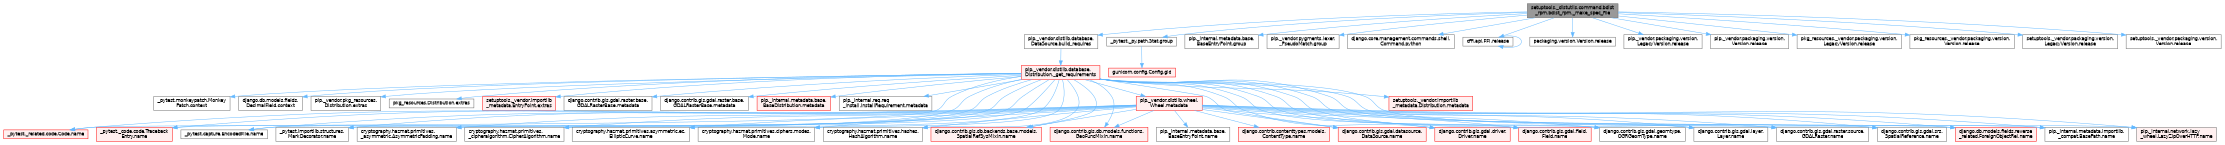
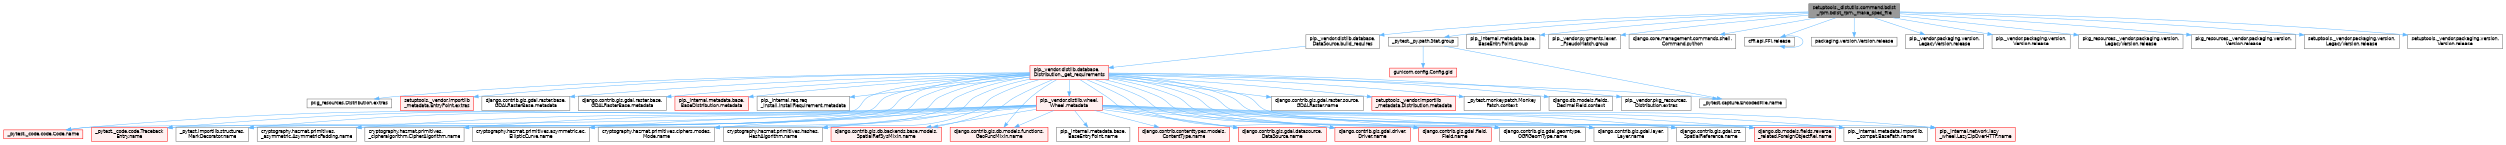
  digraph {
    rankdir=TB
    node [color=grey40 fillcolor=white fontname=Helvetica fontsize=10 shape=box style=filled]
    edge [color=steelblue1 fontname=Helvetica fontsize=10 labelfontname=Helvetica labelfontsize=10 style=solid]
    n1 [color=gray40 fillcolor=grey60 fontcolor=black height=0.2 label="setuptools._distutils.command.bdist\l_rpm.bdist_rpm._make_spec_file" width=0.4]
    n2 [height=0.2 label="pip._vendor.distlib.database.\lDataSource.build_requires" width=0.4]
    n3 [height=0.2 label="_pytest._py.path.Stat.group" width=0.4]
    n4 [height=0.2 label="pip._internal.metadata.base.\lBaseEntryPoint.group" width=0.4]
    n5 [height=0.2 label="pip._vendor.pygments.lexer.\l_PseudoMatch.group" width=0.4]
    n6 [height=0.2 label="django.core.management.commands.shell.\lCommand.python" width=0.4]
    n7 [height=0.2 label="cffi.api.FFI.release" width=0.4]
    n8 [height=0.2 label="packaging.version.Version.release" width=0.4]
    n9 [height=0.2 label="pip._vendor.packaging.version.\lLegacyVersion.release" width=0.4]
    n10 [height=0.2 label="pip._vendor.packaging.version.\lVersion.release" width=0.4]
    n11 [height=0.2 label="pkg_resources._vendor.packaging.version.\lLegacyVersion.release" width=0.4]
    n12 [height=0.2 label="pkg_resources._vendor.packaging.version.\lVersion.release" width=0.4]
    n13 [height=0.2 label="setuptools._vendor.packaging.version.\lLegacyVersion.release" width=0.4]
    n14 [height=0.2 label="setuptools._vendor.packaging.version.\lVersion.release" width=0.4]
    n15 [color=red fillcolor="#FFF0F0" height=0.2 label="pip._vendor.distlib.database.\lDistribution._get_requirements" width=0.4]
    n16 [color=red fillcolor="#FFF0F0" height=0.2 label="gunicorn.config.Config.gid" width=0.4]
    n17 [height=0.2 label="_pytest.monkeypatch.Monkey\lPatch.context" width=0.4]
    n18 [height=0.2 label="django.db.models.fields.\lDecimalField.context" width=0.4]
    n19 [height=0.2 label="pip._vendor.pkg_resources.\lDistribution.extras" width=0.4]
    n20 [height=0.2 label="pkg_resources.Distribution.extras" width=0.4]
    n21 [color=red fillcolor="#FFF0F0" height=0.2 label="setuptools._vendor.importlib\l_metadata.EntryPoint.extras" width=0.4]
    n22 [height=0.2 label="django.contrib.gis.gdal.raster.base.\lGDALRasterBase.metadata" width=0.4]
    n23 [height=0.2 label="django.contrib.gis.gdal.raster.base.\lGDALRasterBase.metadata" width=0.4]
    n24 [color=red fillcolor="#FFF0F0" height=0.2 label="pip._internal.metadata.base.\lBaseDistribution.metadata" width=0.4]
    n25 [height=0.2 label="pip._internal.req.req\l_install.InstallRequirement.metadata" width=0.4]
    n26 [color=red fillcolor="#FFF0F0" height=0.2 label="pip._vendor.distlib.wheel.\lWheel.metadata" width=0.4]
-   n27 [color=red fillcolor="#FFF0F0" height=0.2 label="_pytest._related.code.Code.name" width=0.4]
+   n27 [color=red fillcolor="#FFF0F0" height=0.2 label="_pytest._code.code.Code.name" width=0.4]
    n28 [color=red fillcolor="#FFF0F0" height=0.2 label="_pytest._code.code.Traceback\lEntry.name" width=0.4]
    n29 [height=0.2 label="_pytest.capture.EncodedFile.name" width=0.4]
    n30 [height=0.2 label="_pytest.importlib.structures.\lMarkDecorator.name" width=0.4]
    n31 [height=0.2 label="cryptography.hazmat.primitives.\l_asymmetric.AsymmetricPadding.name" width=0.4]
    n32 [height=0.2 label="cryptography.hazmat.primitives.\l_cipheralgorithm.CipherAlgorithm.name" width=0.4]
    n33 [height=0.2 label="cryptography.hazmat.primitives.asymmetric.ec.\lEllipticCurve.name" width=0.4]
    n34 [height=0.2 label="cryptography.hazmat.primitives.ciphers.modes.\lMode.name" width=0.4]
    n35 [height=0.2 label="cryptography.hazmat.primitives.hashes.\lHashAlgorithm.name" width=0.4]
    n36 [color=red fillcolor="#FFF0F0" height=0.2 label="django.contrib.gis.db.backends.base.models.\lSpatialRefSysMixin.name" width=0.4]
    n37 [color=red fillcolor="#FFF0F0" height=0.2 label="django.contrib.gis.db.models.functions.\lGeoFuncMixin.name" width=0.4]
    n38 [color=red fillcolor="#FFF0F0" height=0.2 label="django.contrib.gis.gdal.datasource.\lDataSource.name" width=0.4]
    n39 [color=red fillcolor="#FFF0F0" height=0.2 label="django.contrib.gis.gdal.driver.\lDriver.name" width=0.4]
    n40 [color=red fillcolor="#FFF0F0" height=0.2 label="django.contrib.gis.gdal.field.\lField.name" width=0.4]
    n41 [height=0.2 label="django.contrib.gis.gdal.geomtype.\lOGRGeomType.name" width=0.4]
    n42 [height=0.2 label="django.contrib.gis.gdal.layer.\lLayer.name" width=0.4]
    n43 [height=0.2 label="django.contrib.gis.gdal.raster.source.\lGDALRaster.name" width=0.4]
    n44 [height=0.2 label="django.contrib.gis.gdal.srs.\lSpatialReference.name" width=0.4]
    n45 [color=red fillcolor="#FFF0F0" height=0.2 label="django.db.models.fields.reverse\l_related.ForeignObjectRel.name" width=0.4]
    n46 [height=0.2 label="pip._internal.metadata.importlib.\l_compat.BasePath.name" width=0.4]
-   n47 [fillcolor="#FFF0F0" height=0.2 label="pip._internal.network.lazy\l_wheel.LazyZipOverHTTP.name" width=0.4]
+   n47 [color=red fillcolor="#FFF0F0" height=0.2 label="pip._internal.network.lazy\l_wheel.LazyZipOverHTTP.name" width=0.4]
    n48 [color=red fillcolor="#FFF0F0" height=0.2 label="setuptools._vendor.importlib\l_metadata.Distribution.metadata" width=0.4]
    n49 [color=red fillcolor="#FFF0F0" height=0.2 label="django.contrib.contenttypes.models.\lContentType.name" width=0.4]
    n50 [height=0.2 label="pip._internal.metadata.base.\lBaseEntryPoint.name" width=0.4]
    n1 -> n2
    n1 -> n3
    n1 -> n4
    n1 -> n5
    n1 -> n6
    n1 -> n7
    n1 -> n8
    n1 -> n9
    n1 -> n10
    n1 -> n11
    n1 -> n12
    n1 -> n13
    n1 -> n14
    n2 -> n15
    n3 -> n16
    n7 -> n7
    n15 -> n17
    n15 -> n18
    n15 -> n19
    n15 -> n20
    n15 -> n21
    n15 -> n22
    n15 -> n23
    n15 -> n24
    n15 -> n25
    n15 -> n26
    n15 -> n27
    n15 -> n28
    n15 -> n29
    n15 -> n30
    n15 -> n31
    n15 -> n32
    n15 -> n33
    n15 -> n34
    n15 -> n35
    n15 -> n36
    n15 -> n37
    n15 -> n38
    n15 -> n39
    n15 -> n40
    n15 -> n41
    n15 -> n42
    n15 -> n43
    n15 -> n44
    n15 -> n45
    n15 -> n46
    n15 -> n47
    n15 -> n48
    n26 -> n27
    n26 -> n28
-   n26 -> n29
+   n3 -> n29
    n26 -> n30
    n26 -> n31
    n26 -> n32
    n26 -> n33
    n26 -> n34
    n26 -> n35
    n26 -> n36
    n26 -> n37
    n26 -> n38
    n26 -> n39
    n26 -> n40
    n26 -> n41
    n26 -> n42
-   n26 -> n43
    n26 -> n44
    n26 -> n45
    n26 -> n46
    n26 -> n47
    n26 -> n49
    n26 -> n50
  }
